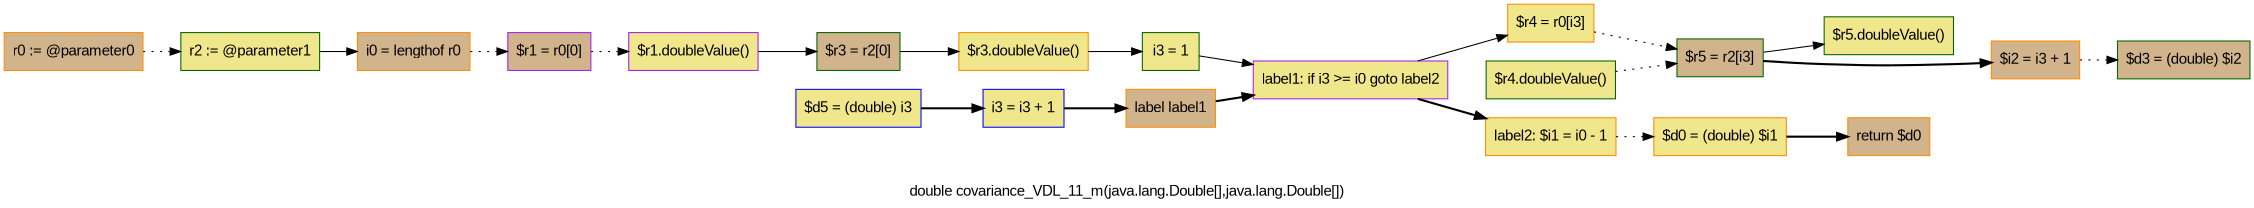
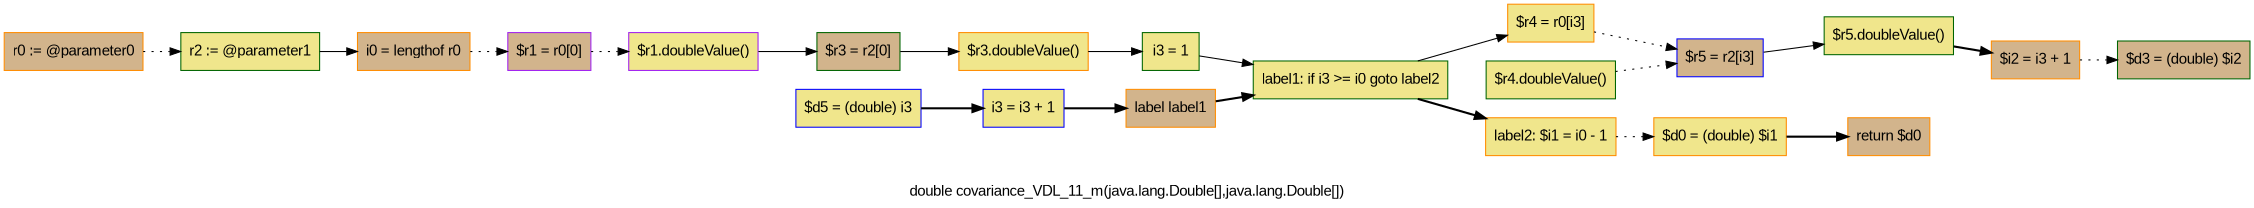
  digraph {
    fontname="Liberation Sans"
    label="double covariance_VDL_11_m(java.lang.Double[],java.lang.Double[])"
    rankdir=LR
    node [color=darkorange fillcolor=khaki fontname="Liberation Sans" shape=box style=filled]
    edge [fontname="Liberation Sans" style=dotted]
    n1 [fillcolor=tan label="r0 := @parameter0"]
    n2 [color=darkgreen label="r2 := @parameter1"]
    n3 [fillcolor=tan label="i0 = lengthof r0"]
    n4 [color=purple fillcolor=tan label="$r1 = r0[0]"]
    n5 [color=purple label="$r1.doubleValue()"]
    n6 [color=darkgreen fillcolor=tan label="$r3 = r2[0]"]
    n7 [label="$r3.doubleValue()"]
    n8 [color=darkgreen label="i3 = 1"]
-   n9 [color=purple label="label1: if i3 >= i0 goto label2"]
+   n9 [color=darkgreen label="label1: if i3 >= i0 goto label2"]
    n10 [label="$r4 = r0[i3]"]
    n11 [label="label2: $i1 = i0 - 1"]
-   n12 [color=darkgreen fillcolor=tan label="$r5 = r2[i3]"]
+   n12 [color=blue fillcolor=tan label="$r5 = r2[i3]"]
    n13 [label="$d0 = (double) $i1"]
    n14 [color=darkgreen label="$r4.doubleValue()"]
    n15 [fillcolor=tan label="return $d0"]
    n16 [color=darkgreen label="$r5.doubleValue()"]
    n17 [fillcolor=tan label="$i2 = i3 + 1"]
    n18 [color=darkgreen fillcolor=tan label="$d3 = (double) $i2"]
    n19 [color=blue label="$d5 = (double) i3"]
    n20 [color=blue label="i3 = i3 + 1"]
    n21 [fillcolor=tan label="label label1"]
    n1 -> n2
    n2 -> n3 [style=solid]
    n3 -> n4
    n4 -> n5
    n5 -> n6 [style=solid]
    n6 -> n7 [style=solid]
    n7 -> n8 [style=solid]
    n8 -> n9 [style=solid]
    n9 -> n10 [style=solid]
    n9 -> n11 [style=bold]
    n10 -> n12
    n11 -> n13
    n12 -> n16 [style=solid]
    n13 -> n15 [style=bold]
    n14 -> n12
-   n12 -> n17 [style=bold]
+   n16 -> n17 [style=bold]
    n17 -> n18
    n19 -> n20 [style=bold]
    n20 -> n21 [style=bold]
    n21 -> n9 [style=bold]
  }
